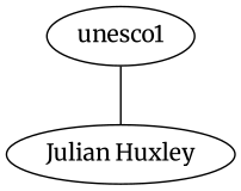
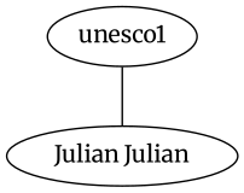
  graph {
    fontname=Merriweather
    node [fontname=Merriweather]
-   n1 [full="Sir Julian Sorell Huxley FRS" label="Julian Huxley" link="https://en.wikipedia.org/wiki/Julian_Huxley"]
+   n1 [full="Sir Julian Sorell Huxley FRS" label="Julian Julian" link="https://en.wikipedia.org/wiki/Julian_Huxley"]
    unesco1
    subgraph sub_1 {
      n1
    }
    unesco1 -- n1 [fontname=Merriweather]
  }
